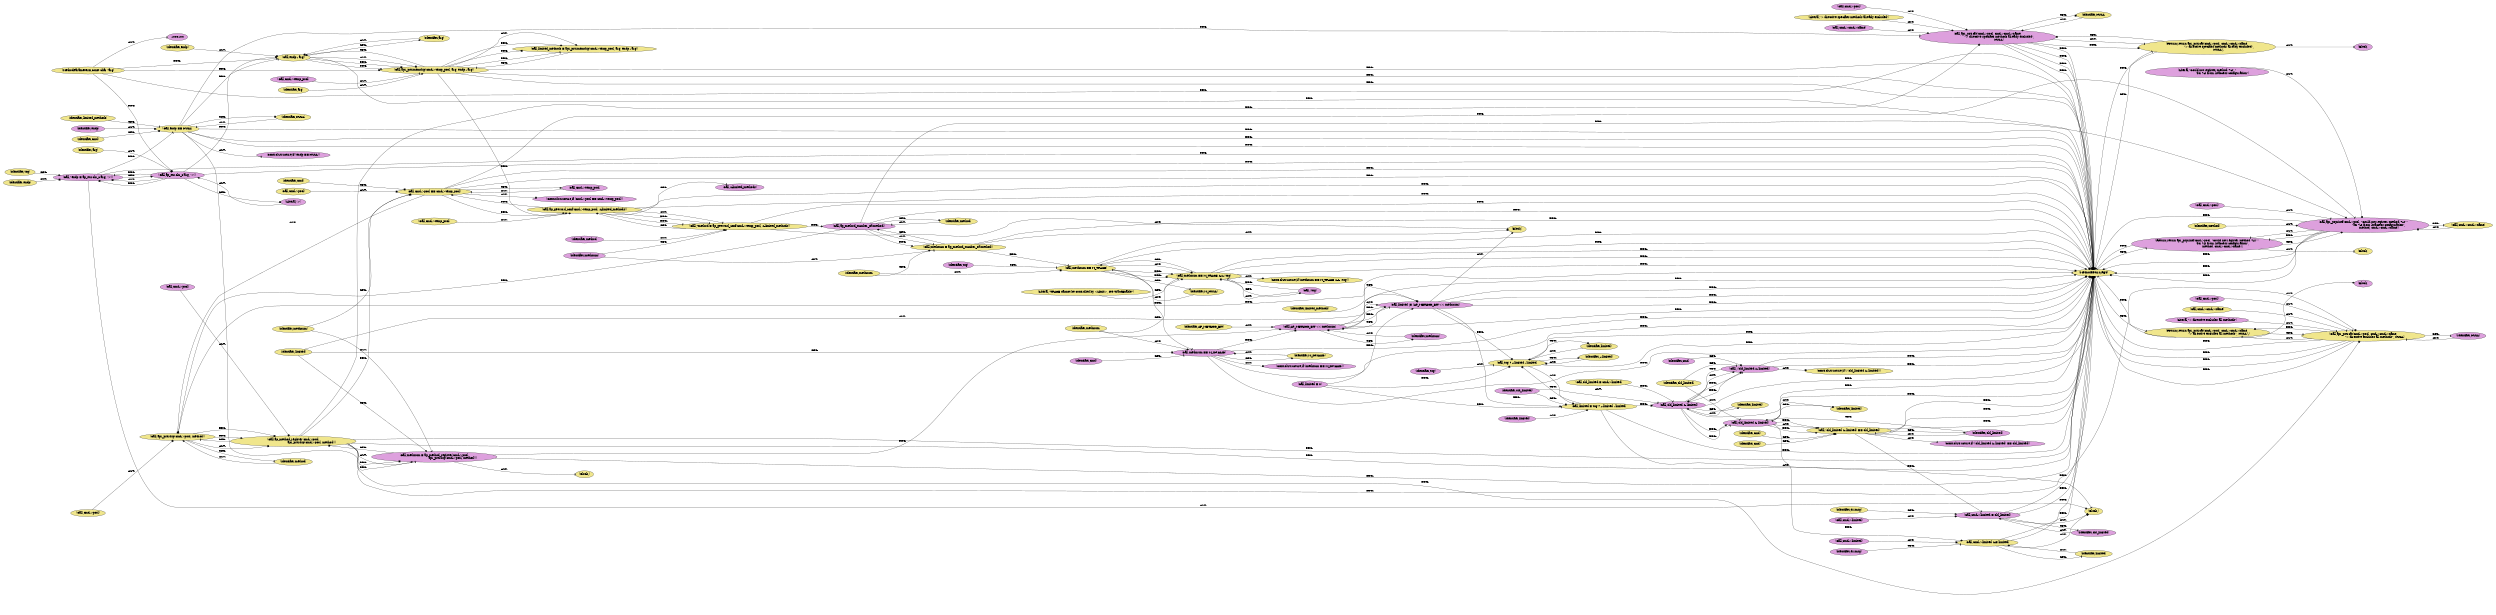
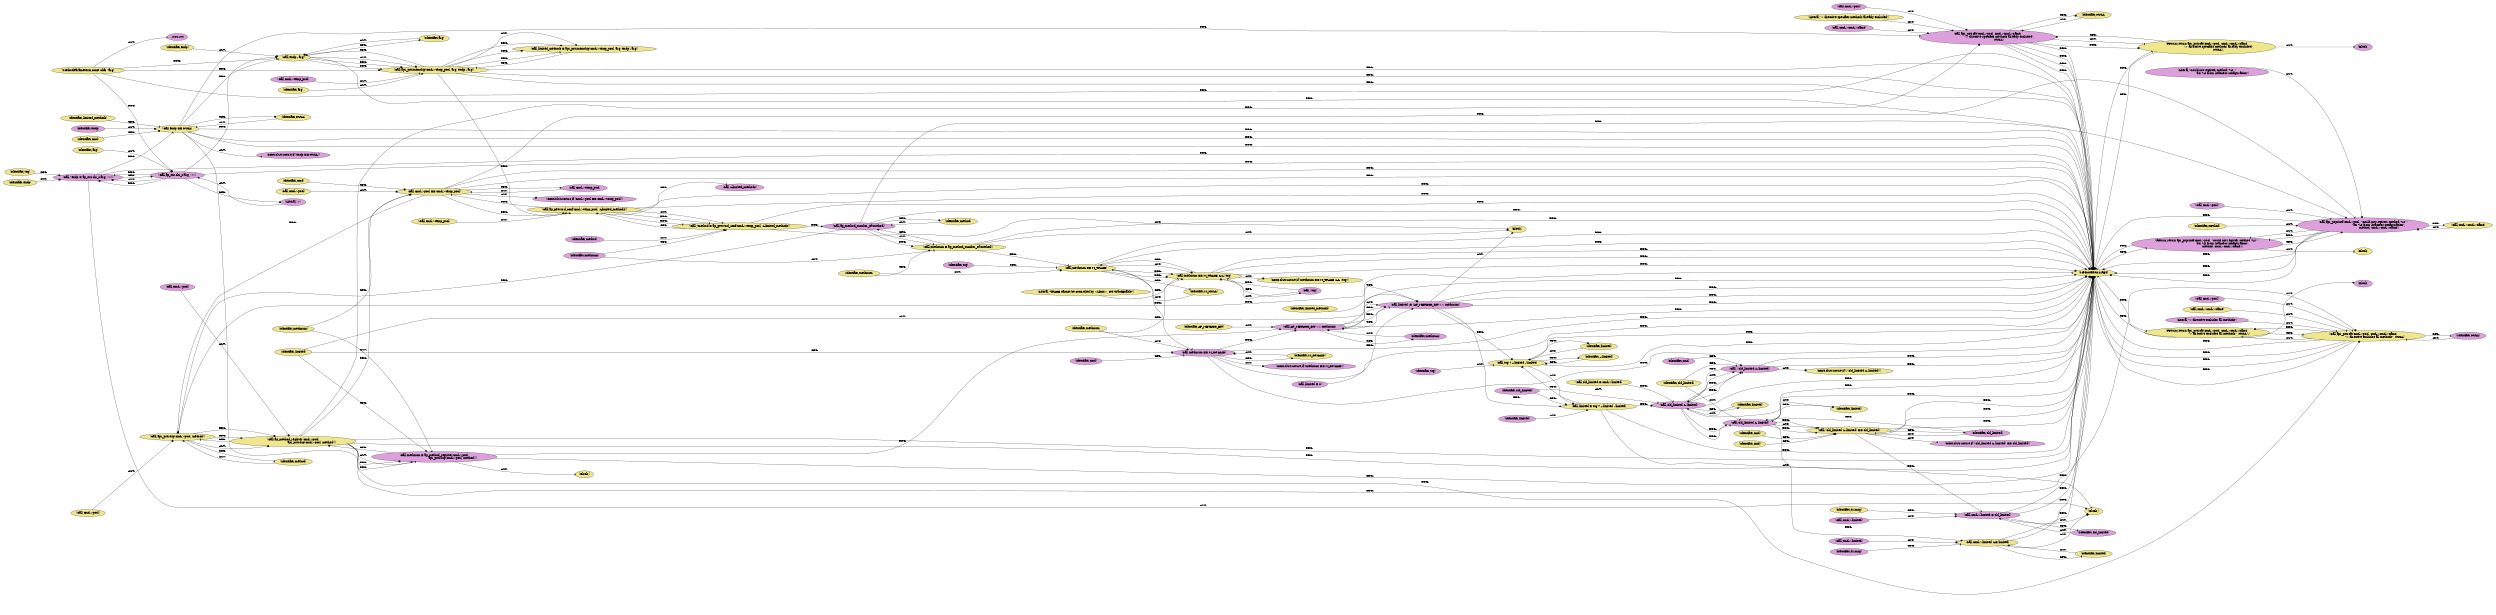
  digraph {
    rankdir=LR
    node [fillcolor=khaki style=filled]
    edge [arrowhead=box]
    n1 [label="(Call,apr_pstrdup(cmd->pool, method))"]
    n2 [label="(Call,ap_method_register(cmd->pool,\n                                          apr_pstrdup(cmd->pool, method)))"]
    n3 [label="(Identifier,method)"]
    n4 [label="(MethodReturn,RET)"]
    n5 [label="(Call,cmd->pool == cmd->temp_pool)"]
    n6 [fillcolor=plum label="(Call,methnum = ap_method_register(cmd->pool,\n                                          apr_pstrdup(cmd->pool, method)))"]
    n7 [label="(Call,apr_pstrcat(cmd->pool, cmd->cmd->name,\n                           \"> directive excludes all methods\", NULL))"]
    n8 [fillcolor=plum label="(Call,apr_pstrcat(cmd->pool, cmd->cmd->name,\n                           \"> directive specifies methods already excluded\",\n                           NULL))"]
    n9 [fillcolor=plum label="(Return,return apr_psprintf(cmd->pool, \"Could not register method '%s' \"\n                                   \"for %s from .htaccess configuration\",\n                                    method, cmd->cmd->name);)"]
    n10 [label="(Return,return apr_pstrcat(cmd->pool, cmd->cmd->name,\n                           \"> directive excludes all methods\", NULL);)"]
    n11 [label="(Return,return apr_pstrcat(cmd->pool, cmd->cmd->name,\n                           \"> directive specifies methods already excluded\",\n                           NULL);)"]
    n12 [label="(Call,ap_getword_conf(cmd->temp_pool, &limited_methods))"]
    n13 [fillcolor=plum label="(Call,apr_psprintf(cmd->pool, \"Could not register method '%s' \"\n                                   \"for %s from .htaccess configuration\",\n                                    method, cmd->cmd->name))"]
    n14 [fillcolor=plum label="(Call,cmd->temp_pool)"]
    n15 [fillcolor=plum label="(ControlStructure,if (cmd->pool == cmd->temp_pool))"]
    n16 [label="(Call,*method = ap_getword_conf(cmd->temp_pool, &limited_methods))"]
    n17 [fillcolor=plum label="(Call,&limited_methods)"]
    n18 [label="(Call,cmd->cmd->name)"]
    n19 [fillcolor=plum label="(Call,AP_METHOD_BIT << methnum)"]
    n20 [label="(Block,)"]
    n21 [fillcolor=plum label="(Identifier,NULL)"]
    n22 [label="(Identifier,NULL)"]
    n23 [fillcolor=plum label="(Call,ap_method_number_of(method))"]
    n24 [label="(Call,methnum = ap_method_number_of(method))"]
    n25 [label="(Identifier,method)"]
    n26 [label="(Block,)"]
    n27 [label="(Call,methnum == M_TRACE)"]
    n28 [label="(Call,apr_pstrmemdup(cmd->temp_pool, arg, endp - arg))"]
    n29 [label="(Call,endp - arg)"]
    n30 [label="(Call,limited_methods = apr_pstrmemdup(cmd->temp_pool, arg, endp - arg))"]
    n31 [label="(Identifier,arg)"]
    n32 [label="(Call,endp == NULL)"]
    n33 [fillcolor=plum label="(ControlStructure,if (endp == NULL))"]
    n34 [label="(Identifier,NULL)"]
    n35 [fillcolor=plum label="(Call,*endp = ap_strrchr_c(arg, '>'))"]
    n36 [fillcolor=plum label="(Call,ap_strrchr_c(arg, '>'))"]
    n37 [label="(Block,)"]
    n38 [fillcolor=plum label="(Literal,'>')"]
    n39 [label="(MethodParameterIn,const char *arg)"]
    1000104 [fillcolor=plum]
    n41 [label="(Call,methnum == M_TRACE && !tog)"]
    n42 [fillcolor=plum label="(Call,methnum == M_INVALID)"]
    n43 [label="(Identifier,M_NULL)"]
    n44 [label="(ControlStructure,if (methnum == M_TRACE && !tog))"]
    n45 [fillcolor=plum label="(Call,!tog)"]
    n46 [label="(Identifier,M_INVALID)"]
    n47 [fillcolor=plum label="(ControlStructure,if (methnum == M_INVALID))"]
    n48 [fillcolor=plum label="(Call,limited |= (AP_METHOD_BIT << methnum))"]
    n49 [fillcolor=plum label="(Identifier,methnum)"]
    n50 [label="(Call,limited = tog ? ~limited : limited)"]
    n51 [label="(Call,tog ? ~limited : limited)"]
    n52 [fillcolor=plum label="(Call,old_limited & limited)"]
    n53 [label="(Identifier,limited)"]
    n54 [label="(Identifier,~limited)"]
    n55 [fillcolor=plum label="(Call,!(old_limited & limited))"]
    n56 [fillcolor=plum label="(Call,old_limited & limited)"]
    n57 [label="(Identifier,limited)"]
    n58 [label="(ControlStructure,if (!(old_limited & limited)))"]
    n59 [label="(Call,(old_limited & limited) == old_limited)"]
    n60 [label="(Call,cmd->limited &= limited)"]
    n61 [label="(Identifier,limited)"]
    n62 [fillcolor=plum label="(Call,cmd->limited = old_limited)"]
    n63 [fillcolor=plum label="(Identifier,old_limited)"]
    n64 [fillcolor=plum label="(ControlStructure,if ((old_limited & limited) == old_limited))"]
    n65 [label="(Identifier,limited)"]
    n66 [fillcolor=plum label="(Identifier,old_limited)"]
    n67 [label="(Block,)"]
    n68 [fillcolor=plum label="(Block,)"]
    n69 [fillcolor=plum label="(Block,)"]
    n70 [label="(Identifier,AP_METHOD_BIT)"]
    n71 [label="(Identifier,limited)"]
    n72 [label="(Identifier,arg)"]
    n73 [label="(Identifier,arg)"]
    n74 [fillcolor=plum label="(Call,cmd->pool)"]
    n75 [label="(Identifier,cmd)"]
    n76 [label="(Identifier,old_limited)"]
    n77 [fillcolor=plum label="(Literal,\"Could not register method '%s' \"\n                                   \"for %s from .htaccess configuration\")"]
    n78 [fillcolor=plum label="(Call,cmd->pool)"]
    n79 [fillcolor=plum label="(Call,cmd->pool)"]
    n80 [label="(Identifier,methnum)"]
    n81 [label="(Call,cmd->pool)"]
    n82 [fillcolor=plum label="(Call,limited = 0)"]
    n83 [label="(Identifier,methnum)"]
    n84 [label="(Identifier,limited_methods)"]
    n85 [fillcolor=plum label="(Call,cmd->temp_pool)"]
    n86 [fillcolor=plum label="(Identifier,methnum)"]
    n87 [fillcolor=plum label="(Identifier,old_limited)"]
    n88 [fillcolor=plum label="(Identifier,tog)"]
    n89 [label="(Identifier,cmd)"]
    n90 [label="(Call,cmd->pool)"]
    n91 [label="(Literal,\"TRACE cannot be controlled by <Limit>, see TraceEnable\")"]
    n92 [label="(Call,cmd->cmd->name)"]
    n93 [label="(Call,old_limited = cmd->limited)"]
    n94 [fillcolor=plum label="(Identifier,limited)"]
    n95 [fillcolor=plum label="(Call,cmd->pool)"]
    n96 [fillcolor=plum label="(Call,cmd->limited)"]
    n97 [label="(Identifier,tog)"]
    n98 [label="(Identifier,endp)"]
    n99 [fillcolor=plum label="(Identifier,endp)"]
    n100 [fillcolor=plum label="(Identifier,cmd)"]
    n101 [label="(Identifier,method)"]
    n102 [label="(Literal,\"> directive specifies methods already excluded\")"]
    n103 [label="(Identifier,errmsg)"]
    n104 [label="(Identifier,limited_methods)"]
    n105 [fillcolor=plum label="(Call,cmd->limited)"]
    n106 [fillcolor=plum label="(Call,cmd->cmd->name)"]
    n107 [fillcolor=plum label="(Identifier,method)"]
    n108 [label="(Identifier,methnum)"]
    n109 [label="(Identifier,cmd)"]
    n110 [fillcolor=plum label="(Literal,\"> directive excludes all methods\")"]
    n111 [label="(Call,cmd->temp_pool)"]
    n112 [fillcolor=plum label="(Identifier,tog)"]
    n113 [fillcolor=plum label="(Identifier,errmsg)"]
    n114 [label="(Identifier,endp)"]
    n115 [label="(Identifier,cmd)"]
    n116 [fillcolor=plum label="(Identifier,cmd)"]
    n1 -> n2 [label="AST: "]
    n1 -> n2 [label="DDG: "]
    n1 -> n2 [arrowhead=diamond label="DDG: "]
    n1 -> n3 [arrowhead=tee label="CFG: "]
    n1 -> n4 [arrowhead=tee label="DDG: "]
    n2 -> n1 [arrowhead=tee label="CFG: "]
    n2 -> n4 [arrowhead=tee label="DDG: "]
    n2 -> n4 [label="DDG: "]
    n2 -> n5 [arrowhead=diamond label="DDG: "]
    n2 -> n6 [arrowhead=tee label="AST: "]
    n2 -> n6 [label="DDG: "]
    n2 -> n6 [arrowhead=diamond label="DDG: "]
    n2 -> n7 [label="DDG: "]
    n2 -> n8 [label="DDG: "]
    n3 -> n1 [arrowhead=diamond label="AST: "]
    n4 -> n9 [arrowhead=tee label="CFG: "]
    n4 -> n10 [arrowhead=tee label="CFG: "]
    n4 -> n11 [arrowhead=tee label="CFG: "]
-   n5 -> n1 [label="AST: "]
+   n5 -> n1 [label="DDG: "]
    n5 -> n4 [arrowhead=tee label="DDG: "]
    n5 -> n4 [label="DDG: "]
    n5 -> n12 [arrowhead=diamond label="DDG: "]
    n5 -> n13 [arrowhead=tee label="DDG: "]
    n5 -> n14 [arrowhead=diamond label="CFG: "]
    n5 -> n15 [label="AST: "]
    n6 -> n2 [label="CFG: "]
    n6 -> n4 [label="DDG: "]
    n6 -> n19 [arrowhead=diamond label="DDG: "]
    n6 -> n20 [arrowhead=tee label="AST: "]
    n7 -> n4 [label="DDG: "]
    n7 -> n4 [label="DDG: "]
    n7 -> n4 [label="DDG: "]
    n7 -> n4 [arrowhead=tee label="DDG: "]
    n7 -> n10 [arrowhead=tee label="AST: "]
    n7 -> n10 [label="DDG: "]
    n7 -> n21 [arrowhead=tee label="CFG: "]
    n8 -> n4 [label="DDG: "]
    n8 -> n4 [label="DDG: "]
    n8 -> n4 [arrowhead=tee label="DDG: "]
    n8 -> n4 [arrowhead=diamond label="DDG: "]
    n8 -> n11 [arrowhead=tee label="AST: "]
    n8 -> n11 [label="DDG: "]
    n8 -> n22 [label="CFG: "]
    n9 -> n4 [arrowhead=tee label="DDG: "]
    n9 -> n13 [arrowhead=diamond label="CFG: "]
    n9 -> n67 [arrowhead=tee label="AST: "]
    n10 -> n4 [arrowhead=tee label="DDG: "]
    n10 -> n7 [arrowhead=tee label="CFG: "]
    n10 -> n68 [arrowhead=diamond label="AST: "]
    n11 -> n4 [arrowhead=tee label="DDG: "]
    n11 -> n8 [label="CFG: "]
    n11 -> n69 [arrowhead=tee label="AST: "]
    n12 -> n4 [label="DDG: "]
    n12 -> n4 [arrowhead=tee label="DDG: "]
-   n12 -> n5 [arrowhead=diamond label="DDG: "]
+   n12 -> n5 [arrowhead=tee label="DDG: "]
    n12 -> n16 [arrowhead=tee label="AST: "]
    n12 -> n16 [arrowhead=tee label="DDG: "]
    n12 -> n16 [arrowhead=tee label="DDG: "]
    n12 -> n17 [arrowhead=tee label="CFG: "]
    n13 -> n4 [label="DDG: "]
    n13 -> n4 [arrowhead=diamond label="DDG: "]
    n13 -> n4 [arrowhead=diamond label="DDG: "]
    n13 -> n4 [label="DDG: "]
    n13 -> n9 [arrowhead=tee label="AST: "]
    n13 -> n9 [arrowhead=tee label="DDG: "]
    n13 -> n18 [arrowhead=tee label="CFG: "]
    n14 -> n5 [arrowhead=tee label="AST: "]
    n16 -> n4 [label="DDG: "]
    n16 -> n12 [arrowhead=diamond label="CFG: "]
    n16 -> n23 [arrowhead=diamond label="DDG: "]
    n16 -> n26 [arrowhead=tee label="AST: "]
    n18 -> n13 [label="AST: "]
    n19 -> n4 [label="DDG: "]
    n19 -> n4 [arrowhead=diamond label="DDG: "]
    n19 -> n48 [arrowhead=diamond label="AST: "]
    n19 -> n48 [label="DDG: "]
    n19 -> n48 [arrowhead=tee label="DDG: "]
    n19 -> n49 [arrowhead=diamond label="CFG: "]
    n21 -> n7 [arrowhead=tee label="AST: "]
    n22 -> n8 [arrowhead=diamond label="AST: "]
    n23 -> n1 [arrowhead=diamond label="DDG: "]
    n23 -> n4 [arrowhead=tee label="DDG: "]
    n23 -> n13 [arrowhead=diamond label="DDG: "]
    n23 -> n24 [arrowhead=tee label="AST: "]
    n23 -> n24 [arrowhead=diamond label="DDG: "]
    n23 -> n25 [arrowhead=diamond label="CFG: "]
    n24 -> n4 [arrowhead=tee label="DDG: "]
    n24 -> n23 [arrowhead=diamond label="CFG: "]
    n24 -> n26 [label="AST: "]
    n24 -> n27 [arrowhead=tee label="DDG: "]
    n25 -> n23 [arrowhead=tee label="AST: "]
    n27 -> n4 [arrowhead=diamond label="DDG: "]
    n27 -> n4 [label="DDG: "]
    n27 -> n41 [label="AST: "]
    n27 -> n41 [arrowhead=diamond label="DDG: "]
    n27 -> n41 [label="DDG: "]
    n27 -> n42 [arrowhead=tee label="DDG: "]
    n27 -> n43 [arrowhead=tee label="CFG: "]
    n28 -> n4 [arrowhead=tee label="DDG: "]
    n28 -> n4 [arrowhead=tee label="DDG: "]
    n28 -> n4 [arrowhead=tee label="DDG: "]
    n28 -> n12 [arrowhead=diamond label="DDG: "]
    n28 -> n29 [label="CFG: "]
    n28 -> n30 [arrowhead=diamond label="AST: "]
    n28 -> n30 [arrowhead=diamond label="DDG: "]
    n28 -> n30 [label="DDG: "]
    n28 -> n30 [arrowhead=tee label="DDG: "]
    n29 -> n4 [label="DDG: "]
    n29 -> n28 [label="AST: "]
    n29 -> n28 [label="DDG: "]
    n29 -> n28 [arrowhead=diamond label="DDG: "]
    n29 -> n31 [arrowhead=diamond label="CFG: "]
    n30 -> n28 [arrowhead=tee label="CFG: "]
    n31 -> n29 [label="AST: "]
    n32 -> n4 [arrowhead=tee label="DDG: "]
    n32 -> n4 [arrowhead=diamond label="DDG: "]
    n32 -> n4 [label="DDG: "]
    n32 -> n7 [label="DDG: "]
    n32 -> n8 [arrowhead=tee label="DDG: "]
    n32 -> n29 [arrowhead=tee label="DDG: "]
    n32 -> n33 [arrowhead=tee label="AST: "]
    n32 -> n34 [label="CFG: "]
    n34 -> n32 [arrowhead=tee label="AST: "]
    n35 -> n4 [label="DDG: "]
    n35 -> n32 [arrowhead=tee label="DDG: "]
    n35 -> n36 [arrowhead=diamond label="CFG: "]
    n35 -> n37 [arrowhead=diamond label="AST: "]
    n36 -> n4 [arrowhead=diamond label="DDG: "]
    n36 -> n29 [label="DDG: "]
    n36 -> n35 [label="AST: "]
    n36 -> n35 [label="DDG: "]
    n36 -> n35 [arrowhead=tee label="DDG: "]
    n36 -> n38 [label="CFG: "]
    n38 -> n36 [arrowhead=diamond label="AST: "]
    n39 -> n4 [arrowhead=diamond label="DDG: "]
    n39 -> n28 [label="DDG: "]
    n39 -> n29 [arrowhead=tee label="DDG: "]
    n39 -> n36 [arrowhead=diamond label="DDG: "]
    n39 -> 1000104 [arrowhead=tee label="AST: "]
    n41 -> n4 [label="DDG: "]
    n41 -> n4 [arrowhead=diamond label="DDG: "]
    n41 -> n4 [label="DDG: "]
    n41 -> n27 [arrowhead=diamond label="CFG: "]
-   n41 -> n44 [arrowhead=diamond label="AST: "]
+   n41 -> n44 [label="AST: "]
    n41 -> n45 [arrowhead=diamond label="CFG: "]
    n42 -> n4 [arrowhead=tee label="DDG: "]
    n42 -> n4 [arrowhead=diamond label="DDG: "]
    n42 -> n4 [label="DDG: "]
    n42 -> n19 [label="DDG: "]
    n42 -> n46 [arrowhead=diamond label="CFG: "]
    n42 -> n47 [label="AST: "]
    n43 -> n27 [arrowhead=tee label="AST: "]
    n45 -> n41 [arrowhead=tee label="AST: "]
    n45 -> n41 [label="DDG: "]
-   n46 -> n42 [arrowhead=diamond label="AST: "]
+   n46 -> n42 [label="AST: "]
    n48 -> n4 [label="DDG: "]
    n48 -> n4 [arrowhead=diamond label="DDG: "]
    n48 -> n4 [label="DDG: "]
    n48 -> n19 [label="CFG: "]
    n48 -> n26 [arrowhead=diamond label="AST: "]
    n48 -> n50 [arrowhead=diamond label="DDG: "]
    n48 -> n51 [label="DDG: "]
    n49 -> n19 [label="AST: "]
    n50 -> n4 [label="DDG: "]
    n50 -> n37 [arrowhead=tee label="AST: "]
    n50 -> n51 [label="CFG: "]
    n50 -> n52 [label="DDG: "]
    n51 -> n4 [label="DDG: "]
    n51 -> n4 [label="DDG: "]
    n51 -> n50 [label="AST: "]
    n51 -> n53 [label="CFG: "]
    n51 -> n54 [arrowhead=diamond label="CFG: "]
    n52 -> n4 [arrowhead=diamond label="DDG: "]
    n52 -> n4 [arrowhead=diamond label="DDG: "]
    n52 -> n55 [arrowhead=diamond label="AST: "]
    n52 -> n55 [arrowhead=tee label="DDG: "]
    n52 -> n55 [label="DDG: "]
    n52 -> n56 [arrowhead=diamond label="DDG: "]
    n52 -> n56 [arrowhead=tee label="DDG: "]
    n52 -> n57 [arrowhead=diamond label="CFG: "]
    n53 -> n51 [arrowhead=diamond label="AST: "]
-   n54 -> n51 [label="AST: "]
+   n54 -> n51 [label="CFG: "]
    n55 -> n4 [label="DDG: "]
    n55 -> n4 [arrowhead=diamond label="DDG: "]
    n55 -> n52 [label="CFG: "]
    n55 -> n58 [label="AST: "]
    n56 -> n4 [arrowhead=diamond label="DDG: "]
    n56 -> n59 [arrowhead=diamond label="AST: "]
    n56 -> n59 [arrowhead=diamond label="DDG: "]
    n56 -> n59 [arrowhead=diamond label="DDG: "]
    n56 -> n60 [arrowhead=diamond label="DDG: "]
    n56 -> n61 [label="CFG: "]
    n57 -> n52 [arrowhead=diamond label="AST: "]
    n59 -> n4 [label="DDG: "]
    n59 -> n4 [label="DDG: "]
    n59 -> n4 [label="DDG: "]
    n59 -> n62 [arrowhead=tee label="DDG: "]
    n59 -> n63 [arrowhead=diamond label="CFG: "]
    n59 -> n64 [arrowhead=tee label="AST: "]
    n60 -> n4 [arrowhead=tee label="DDG: "]
    n60 -> n4 [label="DDG: "]
    n60 -> n37 [label="AST: "]
    n60 -> n65 [arrowhead=tee label="CFG: "]
    n61 -> n56 [arrowhead=tee label="AST: "]
    n62 -> n4 [arrowhead=tee label="DDG: "]
    n62 -> n4 [label="DDG: "]
    n62 -> n37 [label="AST: "]
    n62 -> n66 [arrowhead=tee label="CFG: "]
    n63 -> n56 [arrowhead=diamond label="CFG: "]
    n63 -> n59 [arrowhead=tee label="AST: "]
    n65 -> n60 [arrowhead=diamond label="AST: "]
    n66 -> n62 [arrowhead=diamond label="AST: "]
    n70 -> n19 [arrowhead=diamond label="AST: "]
    n71 -> n6 [arrowhead=diamond label="CFG: "]
    n71 -> n42 [label="CFG: "]
    n71 -> n48 [label="AST: "]
    n72 -> n36 [label="AST: "]
    n73 -> n28 [arrowhead=diamond label="AST: "]
    n74 -> n8 [arrowhead=diamond label="AST: "]
    n75 -> n5 [label="CFG: "]
    n76 -> n55 [arrowhead=tee label="CFG: "]
    n76 -> n56 [arrowhead=tee label="AST: "]
    n77 -> n13 [label="AST: "]
    n78 -> n7 [arrowhead=tee label="AST: "]
    n79 -> n2 [label="AST: "]
    n80 -> n5 [label="CFG: "]
    n80 -> n6 [arrowhead=tee label="AST: "]
    n81 -> n5 [label="AST: "]
    n82 -> n48 [arrowhead=diamond label="DDG: "]
-   n82 -> n50 [arrowhead=tee label="DDG: "]
-   n82 -> n51 [label="DDG: "]
    n83 -> n24 [arrowhead=diamond label="CFG: "]
    n83 -> n27 [label="AST: "]
    n84 -> n32 [arrowhead=tee label="CFG: "]
    n85 -> n28 [arrowhead=tee label="AST: "]
    n86 -> n16 [arrowhead=diamond label="CFG: "]
    n86 -> n24 [arrowhead=tee label="AST: "]
    n87 -> n50 [label="CFG: "]
    n87 -> n52 [arrowhead=tee label="AST: "]
    n88 -> n27 [arrowhead=tee label="CFG: "]
    n89 -> n59 [label="CFG: "]
    n90 -> n1 [label="AST: "]
    n91 -> n41 [arrowhead=diamond label="CFG: "]
    n92 -> n7 [arrowhead=tee label="AST: "]
    n93 -> n52 [arrowhead=tee label="DDG: "]
    n94 -> n50 [arrowhead=diamond label="AST: "]
    n95 -> n13 [arrowhead=tee label="AST: "]
    n96 -> n60 [label="AST: "]
    n97 -> n35 [arrowhead=diamond label="CFG: "]
    n98 -> n35 [label="AST: "]
    n99 -> n32 [label="AST: "]
    n100 -> n42 [arrowhead=tee label="CFG: "]
    n101 -> n13 [arrowhead=diamond label="AST: "]
    n102 -> n8 [arrowhead=diamond label="AST: "]
    n103 -> n62 [arrowhead=diamond label="CFG: "]
    n104 -> n48 [arrowhead=diamond label="CFG: "]
    n105 -> n62 [arrowhead=diamond label="AST: "]
    n106 -> n8 [arrowhead=diamond label="AST: "]
    n107 -> n16 [label="AST: "]
    n108 -> n41 [arrowhead=tee label="CFG: "]
    n108 -> n42 [arrowhead=diamond label="AST: "]
    n109 -> n59 [label="CFG: "]
    n110 -> n7 [arrowhead=tee label="AST: "]
    n111 -> n12 [arrowhead=diamond label="AST: "]
    n112 -> n51 [arrowhead=tee label="AST: "]
    n113 -> n60 [arrowhead=tee label="CFG: "]
    n114 -> n29 [label="AST: "]
    n115 -> n32 [label="CFG: "]
    n116 -> n55 [label="CFG: "]
  }
